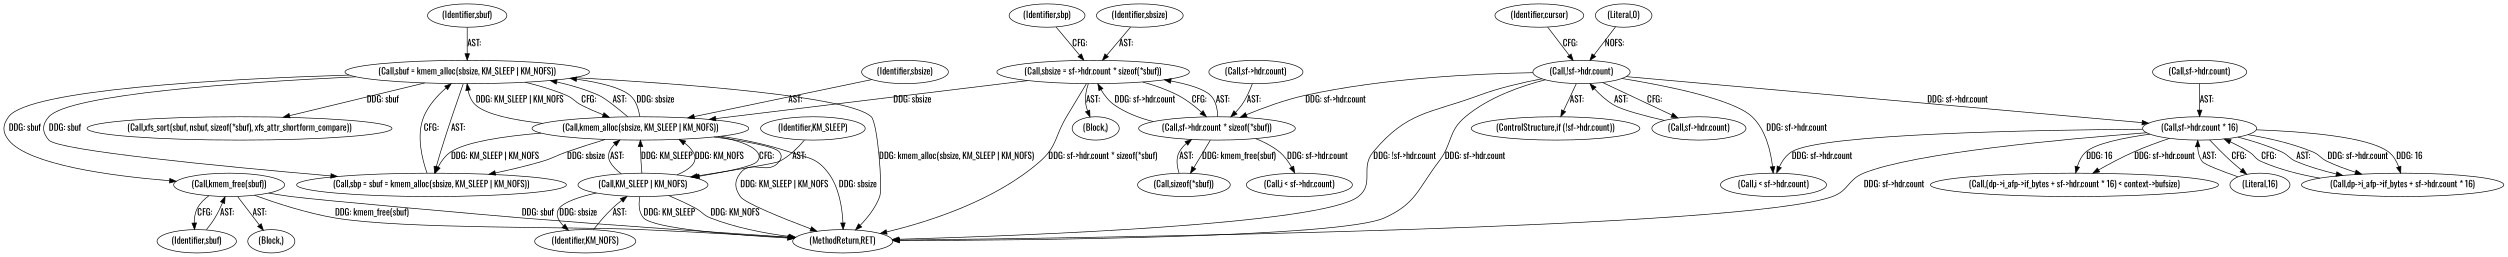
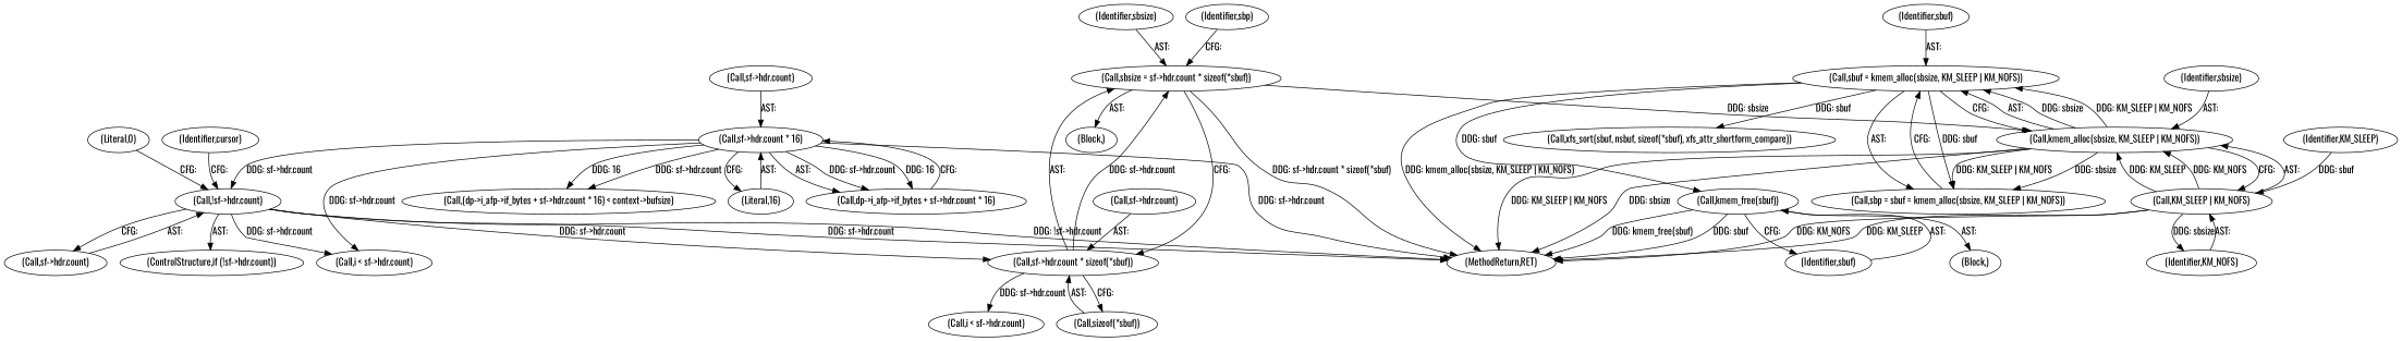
  digraph {
    fontname=Oswald
    node [fontname=Oswald]
    edge [fontname=Oswald]
    n1 [label="(Call,kmem_free(sbuf))"]
    n2 [label="(Block,)"]
    n3 [label="(MethodReturn,RET)"]
    n4 [label="(Identifier,sbuf)"]
    n5 [label="(Call,sbuf = kmem_alloc(sbsize, KM_SLEEP | KM_NOFS))"]
    n6 [label="(Call,kmem_alloc(sbsize, KM_SLEEP | KM_NOFS))"]
    n7 [label="(Call,sbp = sbuf = kmem_alloc(sbsize, KM_SLEEP | KM_NOFS))"]
    n8 [label="(Call,xfs_sort(sbuf, nsbuf, sizeof(*sbuf), xfs_attr_shortform_compare))"]
    n9 [label="(Call,KM_SLEEP | KM_NOFS)"]
    n10 [label="(Identifier,KM_NOFS)"]
    n11 [label="(Call,sbsize = sf->hdr.count * sizeof(*sbuf))"]
    n12 [label="(Call,sf->hdr.count * sizeof(*sbuf))"]
    n13 [label="(Block,)"]
    n14 [label="(Call,i < sf->hdr.count)"]
    n15 [label="(Call,sizeof(*sbuf))"]
    n16 [label="(Call,!sf->hdr.count)"]
    n17 [label="(Call,sf->hdr.count * 16)"]
    n18 [label="(Call,sf->hdr.count)"]
    n19 [label="(ControlStructure,if (!sf->hdr.count))"]
    n20 [label="(Call,i < sf->hdr.count)"]
    n21 [label="(Call,dp->i_afp->if_bytes + sf->hdr.count * 16)"]
    n22 [label="(Literal,16)"]
    n23 [label="(Call,(dp->i_afp->if_bytes + sf->hdr.count * 16) < context->bufsize)"]
    n24 [label="(Identifier,KM_SLEEP)"]
    n25 [label="(Identifier,sbp)"]
    n26 [label="(Identifier,sbuf)"]
    n27 [label="(Call,sf->hdr.count)"]
    n28 [label="(Call,sf->hdr.count)"]
    n29 [label="(Identifier,cursor)"]
    n30 [label="(Literal,0)"]
    n31 [label="(Identifier,sbsize)"]
    n32 [label="(Identifier,sbsize)"]
    n1 -> n2 [label="AST: "]
    n1 -> n3 [label="DDG: sbuf"]
    n1 -> n3 [label="DDG: kmem_free(sbuf)"]
    n1 -> n4 [label="CFG: "]
    n4 -> n1 [label="AST: "]
    n5 -> n1 [label="DDG: sbuf"]
    n5 -> n3 [label="DDG: kmem_alloc(sbsize, KM_SLEEP | KM_NOFS)"]
    n5 -> n6 [label="CFG: "]
    n5 -> n7 [label="AST: "]
    n5 -> n7 [label="DDG: sbuf"]
    n5 -> n8 [label="DDG: sbuf"]
    n6 -> n3 [label="DDG: KM_SLEEP | KM_NOFS"]
    n6 -> n3 [label="DDG: sbsize"]
    n6 -> n5 [label="AST: "]
    n6 -> n5 [label="DDG: sbsize"]
    n6 -> n5 [label="DDG: KM_SLEEP | KM_NOFS"]
    n6 -> n7 [label="DDG: sbsize"]
    n6 -> n7 [label="DDG: KM_SLEEP | KM_NOFS"]
    n6 -> n9 [label="CFG: "]
    n7 -> n5 [label="CFG: "]
    n9 -> n3 [label="DDG: KM_SLEEP"]
    n9 -> n3 [label="DDG: KM_NOFS"]
    n9 -> n6 [label="AST: "]
    n9 -> n6 [label="DDG: KM_SLEEP"]
    n9 -> n6 [label="DDG: KM_NOFS"]
    n9 -> n10 [label="DDG: sbsize"]
    n10 -> n9 [label="AST: "]
    n11 -> n3 [label="DDG: sf->hdr.count * sizeof(*sbuf)"]
    n11 -> n6 [label="DDG: sbsize"]
    n11 -> n12 [label="CFG: "]
    n11 -> n13 [label="AST: "]
    n12 -> n11 [label="AST: "]
    n12 -> n11 [label="DDG: sf->hdr.count"]
    n12 -> n14 [label="DDG: sf->hdr.count"]
-   n12 -> n15 [label="DDG: kmem_free(sbuf)"]
+   n12 -> n15 [label="CFG: "]
    n15 -> n12 [label="AST: "]
    n16 -> n3 [label="DDG: sf->hdr.count"]
    n16 -> n3 [label="DDG: !sf->hdr.count"]
    n16 -> n12 [label="DDG: sf->hdr.count"]
-   n16 -> n17 [label="DDG: sf->hdr.count"]
+   n17 -> n16 [label="DDG: sf->hdr.count"]
    n16 -> n18 [label="CFG: "]
    n16 -> n19 [label="AST: "]
    n16 -> n20 [label="DDG: sf->hdr.count"]
    n17 -> n3 [label="DDG: sf->hdr.count"]
    n17 -> n20 [label="DDG: sf->hdr.count"]
    n17 -> n21 [label="AST: "]
    n17 -> n21 [label="DDG: sf->hdr.count"]
    n17 -> n21 [label="DDG: 16"]
    n17 -> n22 [label="CFG: "]
    n17 -> n23 [label="DDG: sf->hdr.count"]
    n17 -> n23 [label="DDG: 16"]
    n18 -> n16 [label="AST: "]
    n21 -> n17 [label="CFG: "]
    n22 -> n17 [label="AST: "]
-   n24 -> n9 [label="AST: "]
+   n24 -> n9 [label="DDG: sbuf"]
    n25 -> n11 [label="CFG: "]
    n26 -> n5 [label="AST: "]
    n27 -> n17 [label="AST: "]
    n28 -> n12 [label="AST: "]
    n29 -> n16 [label="CFG: "]
-   n30 -> n16 [label="NOFS: "]
+   n30 -> n16 [label="CFG: "]
    n31 -> n11 [label="AST: "]
    n32 -> n6 [label="AST: "]
  }
